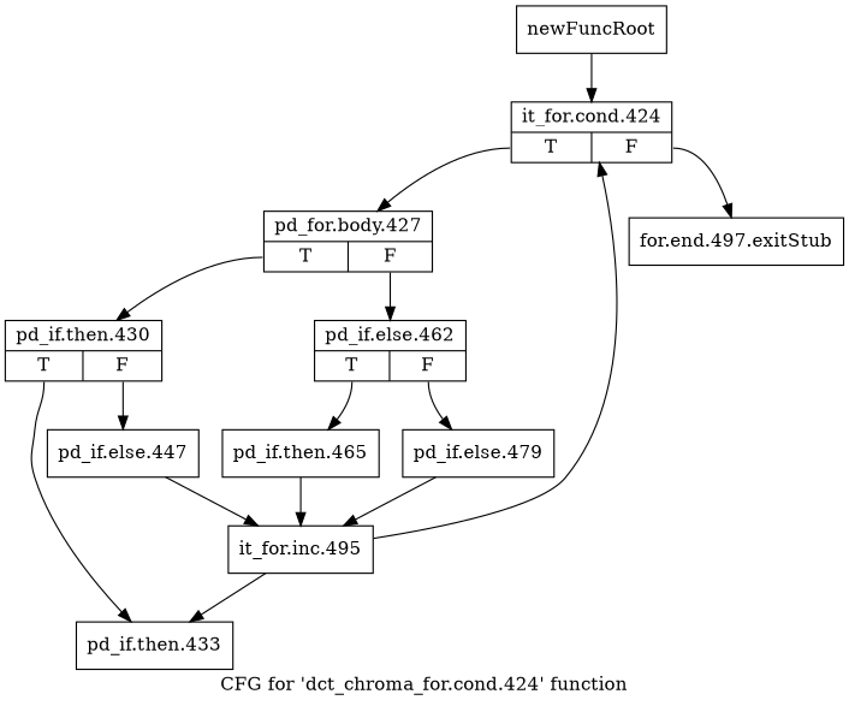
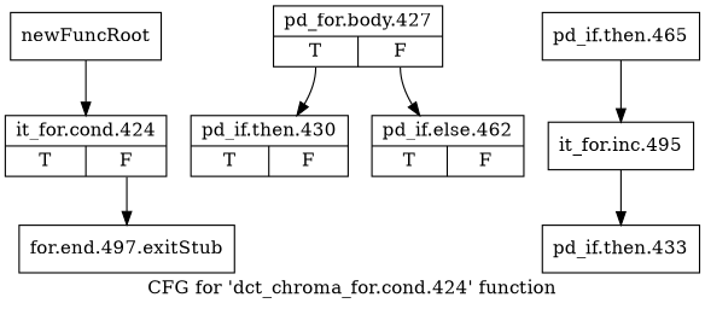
  digraph {
    label="CFG for 'dct_chroma_for.cond.424' function"
    node [shape=record]
    n1 [label="{newFuncRoot}"]
    n2 [label="{it_for.cond.424|{<s0>T|<s1>F}}"]
    n3 [label="{for.end.497.exitStub}"]
    n4 [label="{pd_for.body.427|{<s0>T|<s1>F}}"]
    n5 [label="{pd_if.then.430|{<s0>T|<s1>F}}"]
    n6 [label="{pd_if.else.462|{<s0>T|<s1>F}}"]
    n7 [label="{pd_if.then.433}"]
-   n8 [label="{pd_if.else.447}"]
    n9 [label="{pd_if.then.465}"]
-   n10 [label="{pd_if.else.479}"]
    n11 [label="{it_for.inc.495}"]
    n1 -> n2
    n2 -> n3 [tailport=s1]
-   n2 -> n4 [tailport=s0]
    n4 -> n5 [tailport=s0]
    n4 -> n6 [tailport=s1]
-   n5 -> n7 [tailport=s0]
-   n5 -> n8 [tailport=s1]
-   n6 -> n9 [tailport=s0]
-   n6 -> n10 [tailport=s1]
-   n8 -> n11
    n9 -> n11
-   n10 -> n11
-   n11 -> n2
    n11 -> n7
  }
